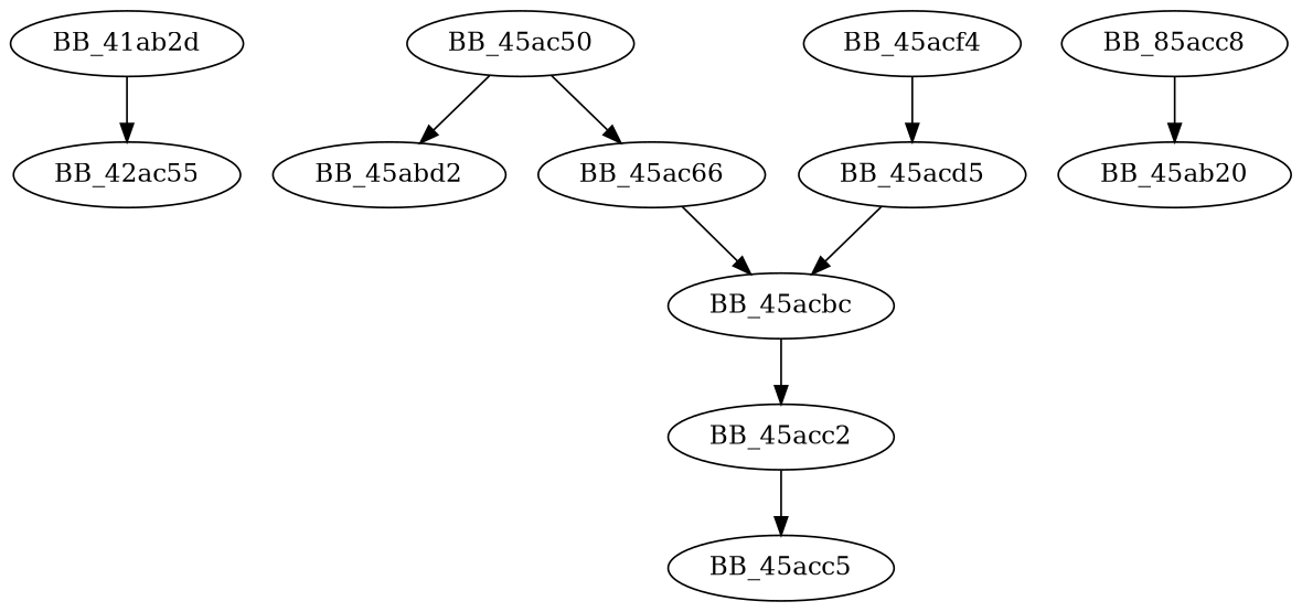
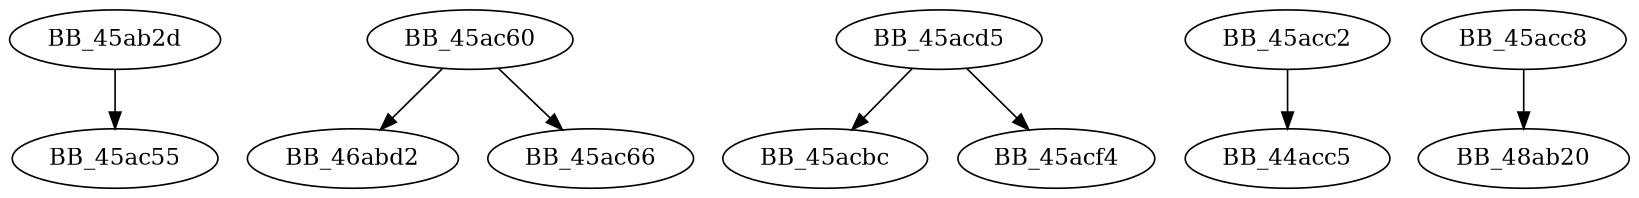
  digraph {
-   BB_45ab2d [label=BB_41ab2d]
-   BB_45ac55 [label=BB_42ac55]
-   BB_45ac60 [label=BB_45ac50]
-   BB_45abd2
+   BB_45ab2d
+   BB_45ac55
+   BB_45ac60
+   BB_45abd2 [label=BB_46abd2]
    BB_45ac66
    BB_45acbc
    n7 [label=BB_45acc2]
-   BB_45acc5
+   BB_45acc5 [label=BB_44acc5]
    BB_45acd5
    BB_45acf4
-   BB_45acc8 [label=BB_85acc8]
-   BB_45ab20
+   BB_45acc8
+   BB_45ab20 [label=BB_48ab20]
    BB_45ab2d -> BB_45ac55
    BB_45ac60 -> BB_45abd2
    BB_45ac60 -> BB_45ac66
-   BB_45ac66 -> BB_45acbc
-   BB_45acbc -> n7
    n7 -> BB_45acc5
    BB_45acd5 -> BB_45acbc
-   BB_45acf4 -> BB_45acd5
+   BB_45acd5 -> BB_45acf4
    BB_45acc8 -> BB_45ab20
  }
